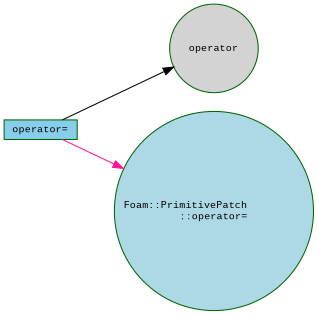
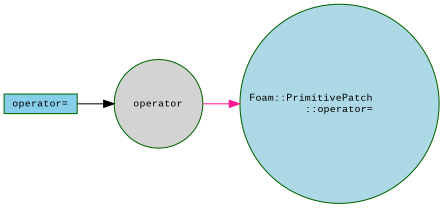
  digraph {
    fontname="Liberation Mono"
    rankdir=LR
    node [color=darkgreen fontname="Liberation Mono" fontsize=10 shape=circle style=filled]
    edge [fontname="Liberation Mono" fontsize=10 labelfontname=Helvetica labelfontsize=10 style=solid]
    n1 [fillcolor=skyblue fontcolor=black height=0.2 label="operator=" shape=box width=0.4]
    n2 [fillcolor=lightgrey height=0.2 label=operator width=0.4]
    n3 [fillcolor=lightblue height=0.2 label="Foam::PrimitivePatch\l::operator=" width=0.4]
    n1 -> n2 [color=black]
-   n1 -> n3 [color=deeppink]
+   n2 -> n3 [color=deeppink]
  }
